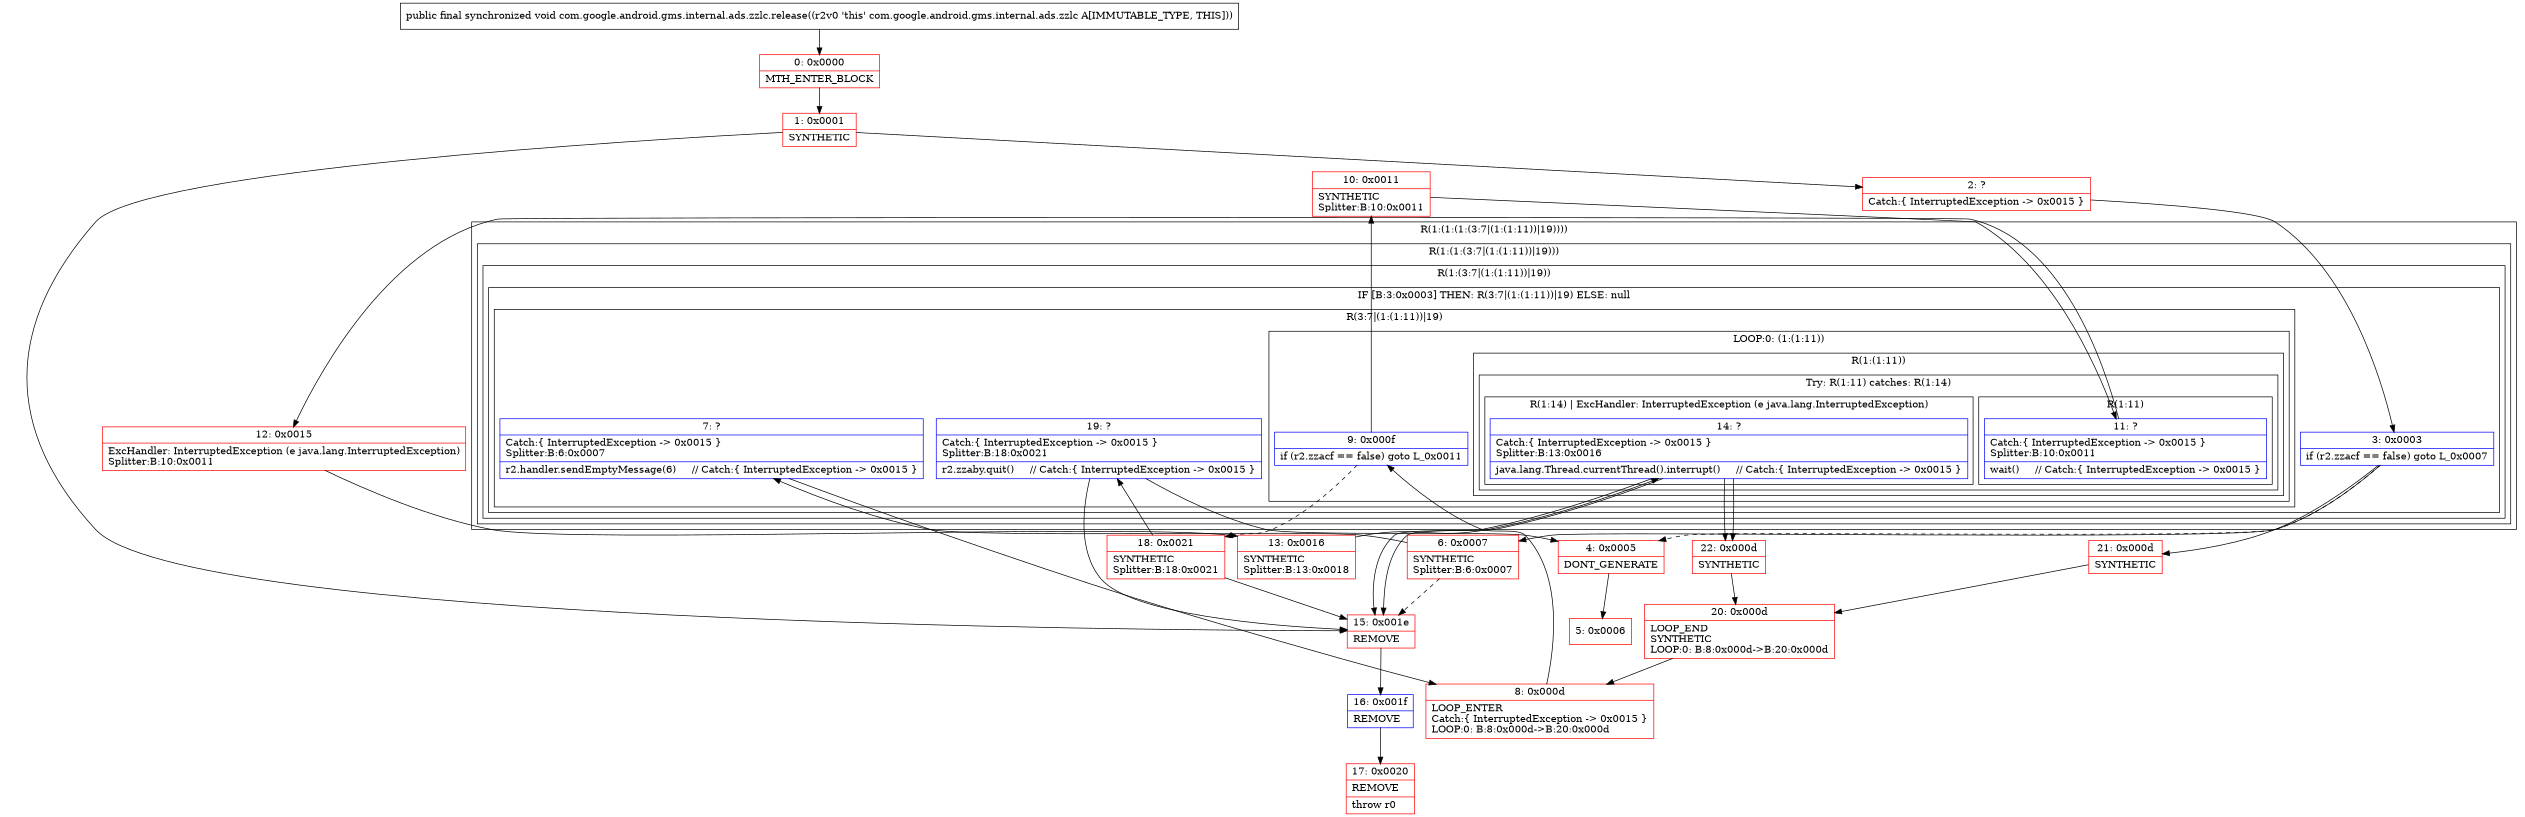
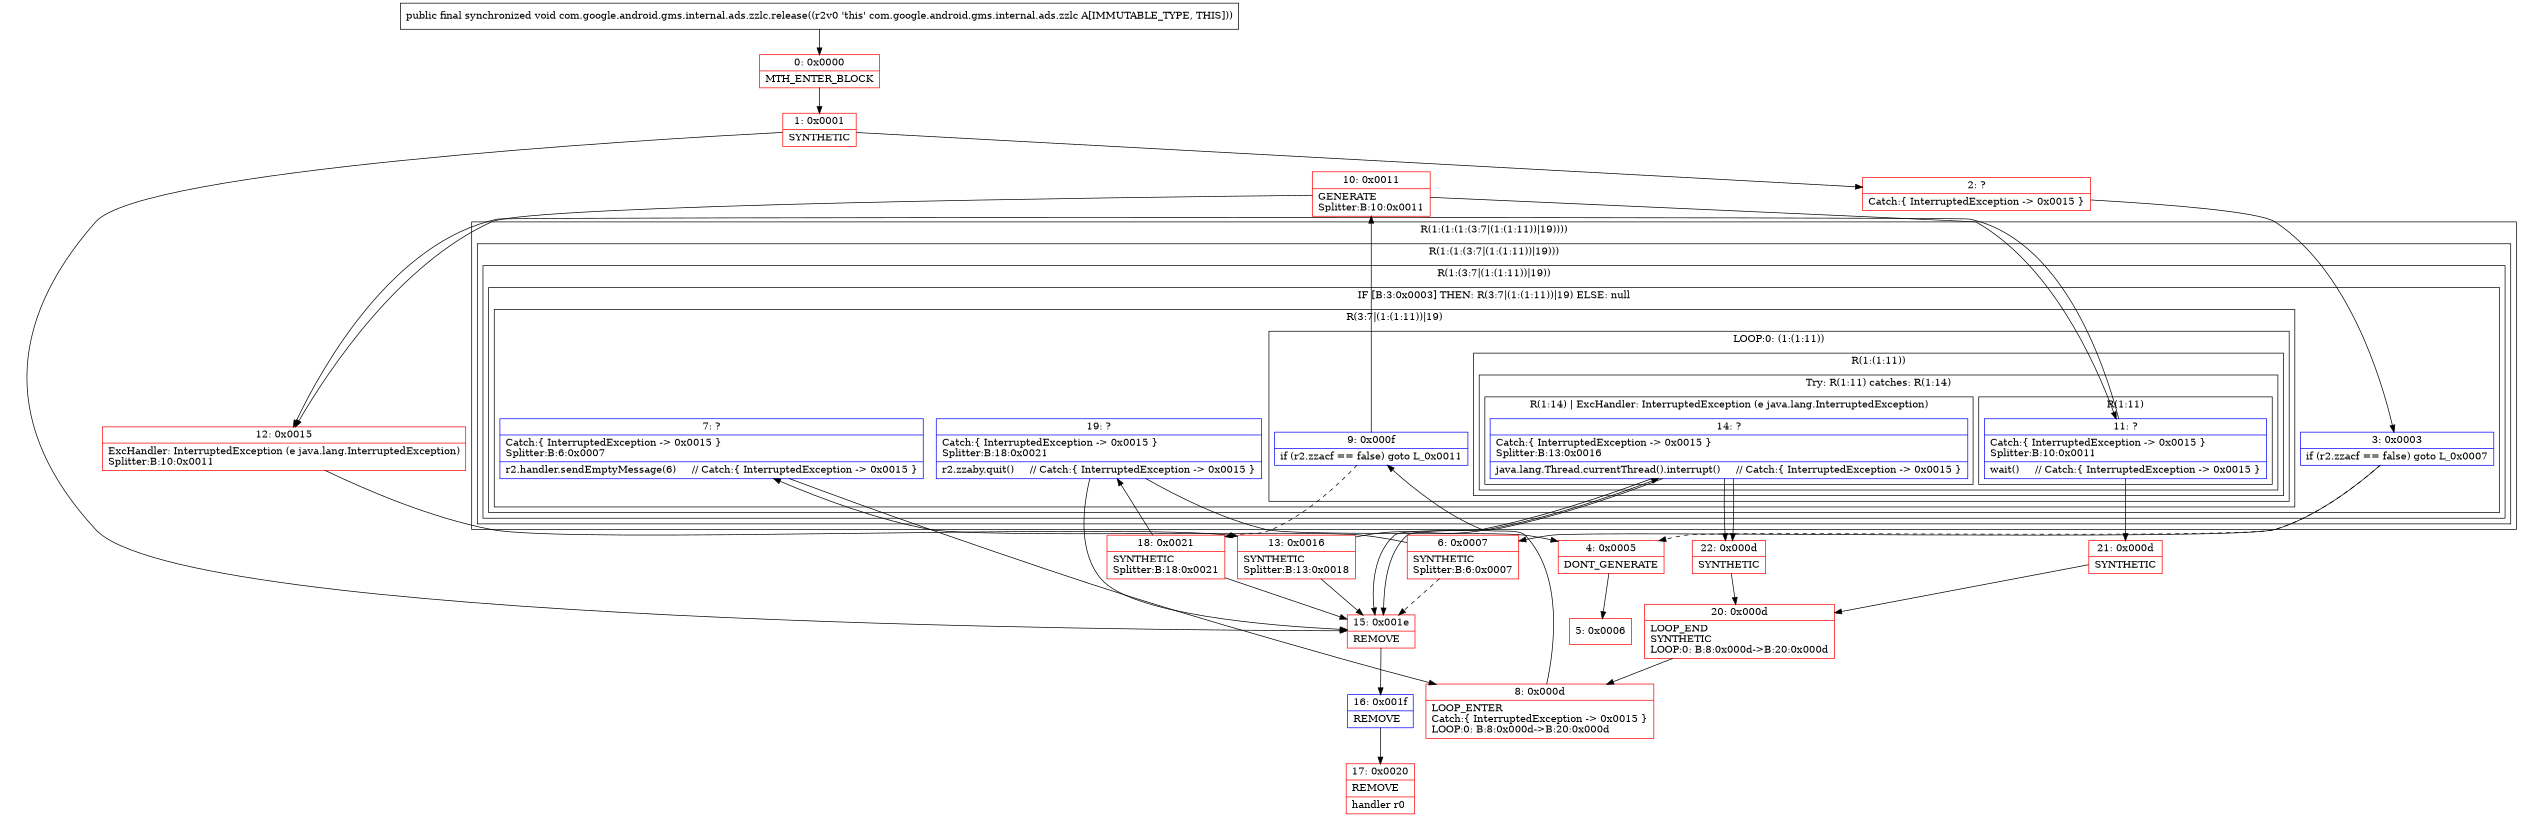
  digraph {
    node [color=red shape=record]
    n1 [color=blue label="{11\:\ ?|Catch:\{ InterruptedException \-\> 0x0015 \}\lSplitter:B:10:0x0011\l|wait()     \/\/ Catch:\{ InterruptedException \-\> 0x0015 \}\l}"]
    n2 [color=blue label="{14\:\ ?|Catch:\{ InterruptedException \-\> 0x0015 \}\lSplitter:B:13:0x0016\l|java.lang.Thread.currentThread().interrupt()     \/\/ Catch:\{ InterruptedException \-\> 0x0015 \}\l}"]
    n3 [color=blue label="{9\:\ 0x000f|if (r2.zzacf == false) goto L_0x0011\l}"]
    n4 [color=blue label="{7\:\ ?|Catch:\{ InterruptedException \-\> 0x0015 \}\lSplitter:B:6:0x0007\l|r2.handler.sendEmptyMessage(6)     \/\/ Catch:\{ InterruptedException \-\> 0x0015 \}\l}"]
    n5 [color=blue label="{19\:\ ?|Catch:\{ InterruptedException \-\> 0x0015 \}\lSplitter:B:18:0x0021\l|r2.zzaby.quit()     \/\/ Catch:\{ InterruptedException \-\> 0x0015 \}\l}"]
    n6 [color=blue label="{3\:\ 0x0003|if (r2.zzacf == false) goto L_0x0007\l}"]
    n7 [label="{12\:\ 0x0015|ExcHandler: InterruptedException (e java.lang.InterruptedException)\lSplitter:B:10:0x0011\l}"]
    n8 [label="{21\:\ 0x000d|SYNTHETIC\l}"]
    n9 [label="{15\:\ 0x001e|REMOVE\l}"]
    n10 [label="{22\:\ 0x000d|SYNTHETIC\l}"]
-   n11 [label="{10\:\ 0x0011|SYNTHETIC\lSplitter:B:10:0x0011\l}"]
+   n11 [label="{10\:\ 0x0011|GENERATE\lSplitter:B:10:0x0011\l}"]
    n12 [label="{18\:\ 0x0021|SYNTHETIC\lSplitter:B:18:0x0021\l}"]
    n13 [label="{8\:\ 0x000d|LOOP_ENTER\lCatch:\{ InterruptedException \-\> 0x0015 \}\lLOOP:0: B:8:0x000d\-\>B:20:0x000d\l}"]
    n14 [label="{4\:\ 0x0005|DONT_GENERATE\l}"]
    n15 [label="{6\:\ 0x0007|SYNTHETIC\lSplitter:B:6:0x0007\l}"]
    n16 [label="{5\:\ 0x0006}"]
    n17 [label="{13\:\ 0x0016|SYNTHETIC\lSplitter:B:13:0x0018\l}"]
    n18 [label="{20\:\ 0x000d|LOOP_END\lSYNTHETIC\lLOOP:0: B:8:0x000d\-\>B:20:0x000d\l}"]
    n19 [color=blue label="{16\:\ 0x001f|REMOVE\l}"]
    n20 [label="{0\:\ 0x0000|MTH_ENTER_BLOCK\l}"]
    n21 [label="{1\:\ 0x0001|SYNTHETIC\l}"]
    n22 [label="{2\:\ ?|Catch:\{ InterruptedException \-\> 0x0015 \}\l}"]
-   n23 [label="{17\:\ 0x0020|REMOVE\l|throw r0\l}"]
+   n23 [label="{17\:\ 0x0020|REMOVE\l|handler r0\l}"]
    n24 [label="{public final synchronized void com.google.android.gms.internal.ads.zzlc.release((r2v0 'this' com.google.android.gms.internal.ads.zzlc A[IMMUTABLE_TYPE, THIS])) }" color=""]
    subgraph cluster_1 {
      label="R(1:(1:(1:(3:7|(1:(1:11))|19))))"
      subgraph cluster_2 {
        label="R(1:(1:(3:7|(1:(1:11))|19)))"
        subgraph cluster_3 {
          label="R(1:(3:7|(1:(1:11))|19))"
          subgraph cluster_4 {
            label="IF [B:3:0x0003] THEN: R(3:7|(1:(1:11))|19) ELSE: null"
            n6
            subgraph cluster_5 {
              label="R(3:7|(1:(1:11))|19)"
              n4
              n5
              subgraph cluster_6 {
                label="LOOP:0: (1:(1:11))"
                n3
                subgraph cluster_7 {
                  label="R(1:(1:11))"
                  subgraph cluster_8 {
                    label="Try: R(1:11) catches: R(1:14)"
                    subgraph cluster_9 {
                      label="R(1:11)"
                      n1
                    }
                    subgraph cluster_10 {
                      label="R(1:14) | ExcHandler: InterruptedException (e java.lang.InterruptedException)\l"
                      n2
                    }
                  }
                }
              }
            }
          }
        }
      }
    }
    subgraph cluster_11 {
      label="R(1:14) | ExcHandler: InterruptedException (e java.lang.InterruptedException)\l"
    }
    n1 -> n7
-   n6 -> n8
+   n1 -> n8
    n2 -> n9
    n2 -> n9
    n2 -> n10
    n2 -> n10
    n3 -> n11
    n3 -> n12 [style=dashed]
    n4 -> n13
    n5 -> n9
    n5 -> n14
    n6 -> n14 [style=dashed]
    n6 -> n15
    n7 -> n17
    n8 -> n18
    n9 -> n19
    n10 -> n18
    n11 -> n1
+   n11 -> n7
    n12 -> n5
    n12 -> n9
    n13 -> n3
    n14 -> n16
    n15 -> n4
    n15 -> n9 [style=dashed]
    n17 -> n2
+   n17 -> n9
    n18 -> n13
    n19 -> n23
    n20 -> n21
    n21 -> n9
    n21 -> n22
    n22 -> n6
    n24 -> n20
  }
